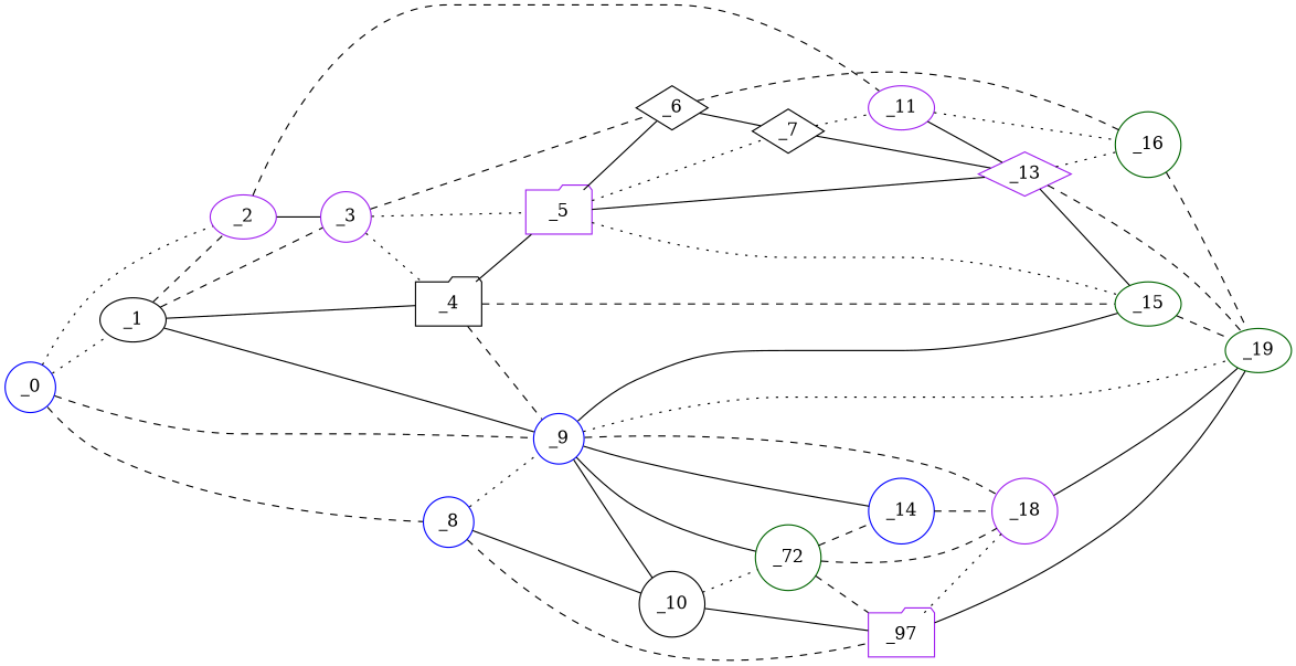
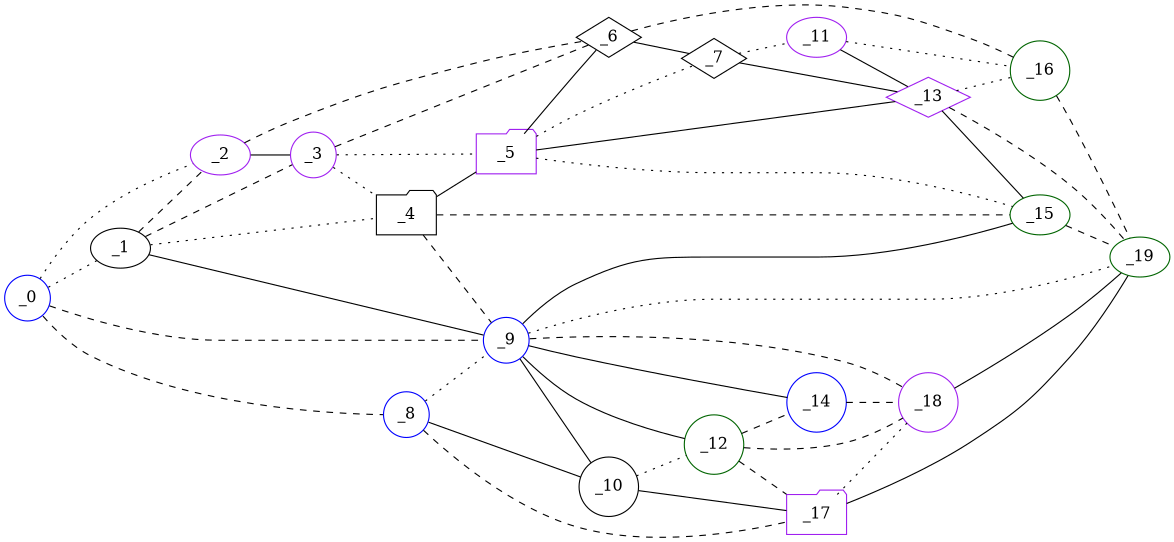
  graph {
    rankdir=LR
    node [color=purple shape=circle x=59 y=25]
    edge [style=dashed valence=2]
    _0 [color=blue x=32 y=28]
    _1 [color=black shape=ellipse x=42]
    _2 [shape=ellipse x=50 y=9]
    _8 [color=blue x=82 y=102]
    _9 [color=blue x=83 y=78]
    _3 [y=18]
    _4 [color=black shape=folder]
    _6 [color=black shape=diamond x=69 y=8]
    _10 [color=black x=85 y=87]
-   _17 [shape=folder x=98 y=95 label=_97]
+   _17 [shape=folder x=98 y=95]
    _15 [color=darkgreen shape=ellipse x=97 y=43]
-   _12 [color=darkgreen x=95 y=79 label=_72]
+   _12 [color=darkgreen x=95 y=79]
    _14 [color=blue x=96 y=72]
    _18 [x=99 y=67]
    _19 [color=darkgreen shape=ellipse x=100 y=53]
    _5 [shape=folder x=65 y=18]
    _7 [color=black shape=diamond x=77 y=8]
    _16 [color=darkgreen x=98 y=7]
    _13 [shape=diamond x=96 y=20]
    _11 [shape=ellipse x=87 y=9]
    _0 -- _1 [style=dotted]
    _0 -- _2 [style=dotted valence=1]
    _0 -- _8 [valence=1]
    _0 -- _9 [valence=1]
    _1 -- _2
    _1 -- _9 [style=solid]
    _1 -- _3 [valence=1]
-   _1 -- _4 [style=solid]
+   _1 -- _4 [style=dotted]
    _2 -- _3 [style=solid]
-   _2 -- _11 [valence=1]
+   _2 -- _6 [valence=1]
    _8 -- _9 [style=dotted]
    _8 -- _10 [style=solid]
    _8 -- _17 [valence=1]
    _9 -- _10 [style=solid]
    _9 -- _15 [style=solid valence=1]
    _9 -- _12 [style=solid]
    _9 -- _14 [style=solid]
    _9 -- _18 [valence=1]
    _9 -- _19 [style=dotted]
    _3 -- _4 [style=dotted]
    _3 -- _6
    _3 -- _5 [style=dotted]
    _4 -- _9 [valence=1]
    _4 -- _15
    _4 -- _5 [style=solid]
    _6 -- _7 [style=solid]
    _6 -- _16 [valence=1]
    _10 -- _17 [style=solid]
    _10 -- _12 [style=dotted]
    _17 -- _18 [style=dotted]
    _17 -- _19 [style=solid valence=1]
    _15 -- _19
    _12 -- _17
    _12 -- _14 [valence=1]
    _12 -- _18
    _14 -- _18
    _18 -- _19 [style=solid]
    _5 -- _6 [style=solid]
    _5 -- _15 [style=dotted]
    _5 -- _7 [style=dotted]
    _5 -- _13 [style=solid]
    _7 -- _13 [style=solid]
    _7 -- _11 [style=dotted]
    _16 -- _19 [valence=1]
    _13 -- _15 [style=solid]
    _13 -- _19 [valence=1]
    _13 -- _16 [style=dotted]
    _11 -- _16 [style=dotted]
    _11 -- _13 [style=solid valence=1]
  }
